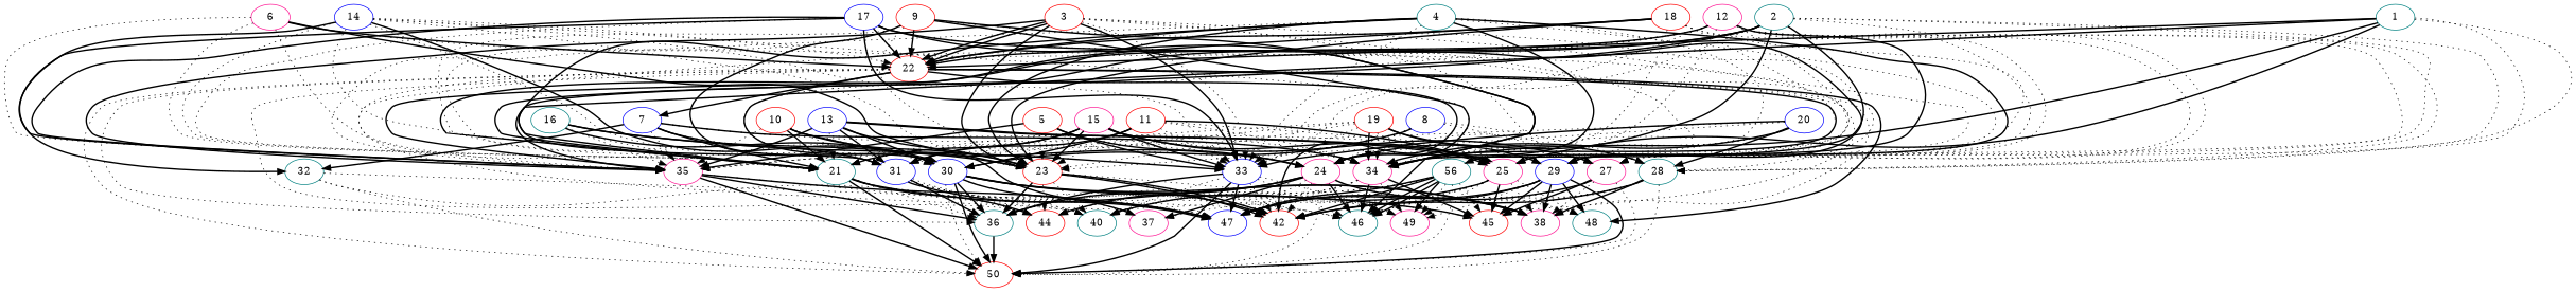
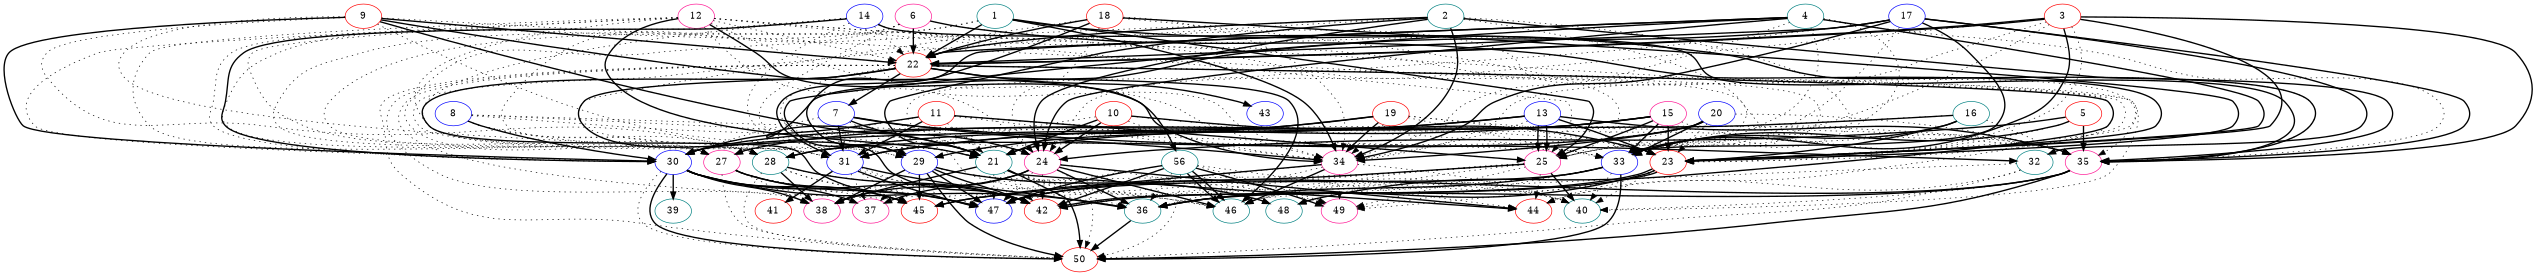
  digraph {
    node [alpha=0.10 color=red]
    edge [style=dotted]
    1 [alpha=0.14 color=teal expect_size=17581056]
    22 [alpha=0.04 expect_size=41251840]
    25 [alpha=0.13 color=deeppink expect_size=36525056]
    27 [alpha=0.17 color=deeppink expect_size=19820544]
    28 [alpha=0.04 color=teal expect_size=42373120]
    34 [alpha=0.13 color=deeppink expect_size=50582528]
    35 [alpha=0.06 color=deeppink expect_size=24903680]
    36 [alpha=0.06 color=teal expect_size=7256064]
    38 [color=deeppink expect_size=28469248]
    40 [alpha=0.08 color=teal expect_size=7588864]
    42 [alpha=0.19 expect_size=35149824]
    44 [alpha=0.08 expect_size=31049728]
    46 [alpha=0.07 color=teal expect_size=26984448]
    47 [alpha=0.11 color=blue expect_size=41788416]
    50 [alpha=0.14 expect_size=46476288]
+   43 [alpha=0.19 color=blue expect_size=11016192]
    45 [alpha=0.09 expect_size=13935616]
    48 [alpha=0.11 color=teal expect_size=40726528]
    7 [alpha=0.05 color=blue expect_size=15664128]
    49 [color=deeppink expect_size=16800768]
    2 [alpha=0.03 color=teal expect_size=31706112]
    21 [alpha=0.08 color=teal expect_size=12770304]
    24 [alpha=0.09 color=deeppink expect_size=24803328]
    33 [alpha=0.08 color=blue expect_size=8125440]
    37 [alpha=0.20 color=deeppink expect_size=36427776]
    3 [alpha=0.03 expect_size=48769024]
    23 [alpha=0.18 expect_size=20557824]
    4 [alpha=0.03 color=teal expect_size=45685760]
    29 [alpha=0.08 color=blue expect_size=51111936]
    31 [alpha=0.14 color=blue expect_size=25802752]
+   41 [alpha=0.06 expect_size=49617920]
    5 [alpha=0.19 expect_size=34224128]
    6 [alpha=0.05 color=deeppink expect_size=44030976]
    30 [alpha=0.18 color=blue expect_size=15947776]
    32 [color=teal expect_size=45831168]
+   39 [alpha=0.13 color=teal expect_size=36733952]
    8 [alpha=0.15 color=blue expect_size=11410432]
    9 [alpha=0.20 expect_size=45980672]
    10 [alpha=0.11 expect_size=19454976]
    11 [alpha=0.12 expect_size=19129344]
    12 [alpha=0.11 color=deeppink expect_size=52074496]
    n42 [alpha=0.12 color=teal expect_size=43575296 label=56]
    13 [alpha=0.02 color=blue expect_size=11886592]
    14 [alpha=0.05 color=blue expect_size=18301952]
    15 [alpha=0.03 color=deeppink expect_size=25366528]
    16 [color=teal expect_size=24019968]
    17 [color=blue expect_size=34807808]
    18 [alpha=0.04 expect_size=45430784]
    19 [alpha=0.05 expect_size=34522112]
    20 [alpha=0.04 color=blue expect_size=34379776]
    1 -> 22 [style=bold]
    1 -> 25 [style=bold]
    1 -> 27
    1 -> 28
    1 -> 34 [style=bold]
    1 -> 35 [style=bold]
    22 -> 36
    22 -> 38
    22 -> 40
    22 -> 42 [style=bold]
    22 -> 44
    22 -> 46 [style=bold]
    22 -> 47 [style=bold]
    22 -> 50
+   22 -> 43 [style=bold]
    22 -> 45
    22 -> 48 [style=bold]
    22 -> 7 [style=bold]
    25 -> 38
    25 -> 40 [style=bold]
    25 -> 42
    25 -> 44
    25 -> 46
    25 -> 47
    25 -> 45 [style=bold]
    25 -> 48
    25 -> 49
    27 -> 38
    27 -> 42
    27 -> 46
    27 -> 47 [style=bold]
    27 -> 50
    27 -> 45 [style=bold]
    28 -> 38 [style=bold]
    28 -> 42 [style=bold]
    28 -> 46
    28 -> 47
    28 -> 50
    28 -> 45
    34 -> 36
    34 -> 40
    34 -> 46 [style=bold]
    34 -> 47
    34 -> 45 [style=bold]
    34 -> 49
    35 -> 36 [style=bold]
    35 -> 40
    35 -> 47 [style=bold]
    35 -> 50 [style=bold]
    36 -> 50 [style=bold]
    7 -> 34 [style=bold]
    7 -> 35
    7 -> 21 [style=bold]
    7 -> 24
    7 -> 29
    7 -> 31 [style=bold]
    7 -> 30
    7 -> 32 [style=bold]
    2 -> 22 [style=bold]
    2 -> 25
    2 -> 27
    2 -> 28
    2 -> 34 [style=bold]
    2 -> 35 [style=bold]
    2 -> 21 [style=bold]
    2 -> 24 [style=bold]
    2 -> 33
    21 -> 36
    21 -> 38 [style=bold]
    21 -> 40
    21 -> 42
    21 -> 44 [style=bold]
    21 -> 46
    21 -> 47
    21 -> 50 [style=bold]
    24 -> 36 [style=bold]
    24 -> 38 [style=bold]
    24 -> 42
    24 -> 44 [style=bold]
    24 -> 46 [style=bold]
    24 -> 47
    24 -> 50
    24 -> 48
    24 -> 37 [style=bold]
    33 -> 36 [style=bold]
    33 -> 40
    33 -> 42
    33 -> 46
    33 -> 47 [style=bold]
    33 -> 50 [style=bold]
    33 -> 49
    3 -> 22 [style=bold]
    3 -> 22 [style=bold]
    3 -> 25
    3 -> 34
    3 -> 35 [style=bold]
    3 -> 24
    3 -> 33 [style=bold]
    3 -> 33
    3 -> 23 [style=bold]
    23 -> 36 [style=bold]
    23 -> 40
    23 -> 42 [style=bold]
    23 -> 42 [style=bold]
    23 -> 44
    23 -> 46
    23 -> 49
    4 -> 22 [style=bold]
    4 -> 25
    4 -> 34
    4 -> 35
    4 -> 24 [style=bold]
    4 -> 33
    4 -> 23 [style=bold]
    4 -> 29 [style=bold]
    4 -> 31 [style=bold]
    29 -> 38 [style=bold]
    29 -> 40
    29 -> 42 [style=bold]
    29 -> 47 [style=bold]
    29 -> 50 [style=bold]
    29 -> 45 [style=bold]
    29 -> 48 [style=bold]
    29 -> 49
    29 -> 37
    31 -> 36 [style=bold]
    31 -> 42
    31 -> 47 [style=bold]
    31 -> 47
    31 -> 45
    31 -> 37
+   31 -> 41 [style=bold]
    5 -> 35 [style=bold]
    5 -> 24 [style=bold]
    5 -> 33 [style=bold]
    5 -> 23
    6 -> 22 [style=bold]
    6 -> 27
    6 -> 35
    6 -> 21
    6 -> 23 [style=bold]
    6 -> 31
    30 -> 36 [style=bold]
    30 -> 38 [style=bold]
    30 -> 42 [style=bold]
    30 -> 47
    30 -> 50
    30 -> 50 [style=bold]
    30 -> 45 [style=bold]
    30 -> 37 [style=bold]
+   30 -> 39 [style=bold]
    32 -> 44
    32 -> 46
    32 -> 50
    8 -> 27
    8 -> 28
    8 -> 21
    8 -> 24
    8 -> 33
    8 -> 30 [style=bold]
    9 -> 22 [style=bold]
    9 -> 28
    9 -> 34 [style=bold]
    9 -> 21
    9 -> 24 [style=bold]
    9 -> 23
    9 -> 31
    9 -> 30 [style=bold]
    10 -> 34
    10 -> 35
    10 -> 21 [style=bold]
    10 -> 24 [style=bold]
    10 -> 23 [style=bold]
    10 -> 31
    11 -> 25 [style=bold]
    11 -> 27
    11 -> 34
    11 -> 21
    11 -> 33
    11 -> 23
    11 -> 31 [style=bold]
    11 -> 30 [style=bold]
    12 -> 22
    12 -> 25
    12 -> 27
    12 -> 28
    12 -> 34
    12 -> 35
    12 -> 21 [style=bold]
    12 -> 24
    12 -> 33
    12 -> 29
    12 -> 30
    12 -> n42 [style=bold]
    n42 -> 36
    n42 -> 42 [style=bold]
    n42 -> 44
    n42 -> 46 [style=bold]
    n42 -> 46 [style=bold]
    n42 -> 47 [style=bold]
    n42 -> 50
    n42 -> 45
    n42 -> 49 [style=bold]
    n42 -> 49
    13 -> 25 [style=bold]
    13 -> 25 [style=bold]
    13 -> 34
    13 -> 35 [style=bold]
    13 -> 21
    13 -> 23 [style=bold]
    13 -> 31 [style=bold]
    13 -> 30 [style=bold]
    14 -> 22
    14 -> 34
    14 -> 35 [style=bold]
    14 -> 21
    14 -> 33
    14 -> 23
    14 -> 31
    14 -> 30
    14 -> 30 [style=bold]
    15 -> 25 [style=bold]
    15 -> 27 [style=bold]
    15 -> 35
    15 -> 21 [style=bold]
    15 -> 33 [style=bold]
    15 -> 23 [style=bold]
    15 -> 31 [style=bold]
    16 -> 35
    16 -> 21
    16 -> 33 [style=bold]
    16 -> 23 [style=bold]
    16 -> 30 [style=bold]
    17 -> 22 [style=bold]
    17 -> 25
    17 -> 34 [style=bold]
    17 -> 35 [style=bold]
    17 -> 21
    17 -> 33 [style=bold]
    17 -> 29 [style=bold]
    17 -> 32 [style=bold]
    18 -> 22 [style=bold]
    18 -> 25
    18 -> 34
    18 -> 21 [style=bold]
    18 -> 24
    18 -> 23 [style=bold]
    18 -> 29
    19 -> 28 [style=bold]
    19 -> 34 [style=bold]
    19 -> 34
    19 -> 35
    19 -> 33
    19 -> 23
    19 -> 29 [style=bold]
    19 -> 30
    20 -> 25
    20 -> 28 [style=bold]
    20 -> 34 [style=bold]
    20 -> 35
    20 -> 33 [style=bold]
    20 -> 23
    20 -> 29
  }
